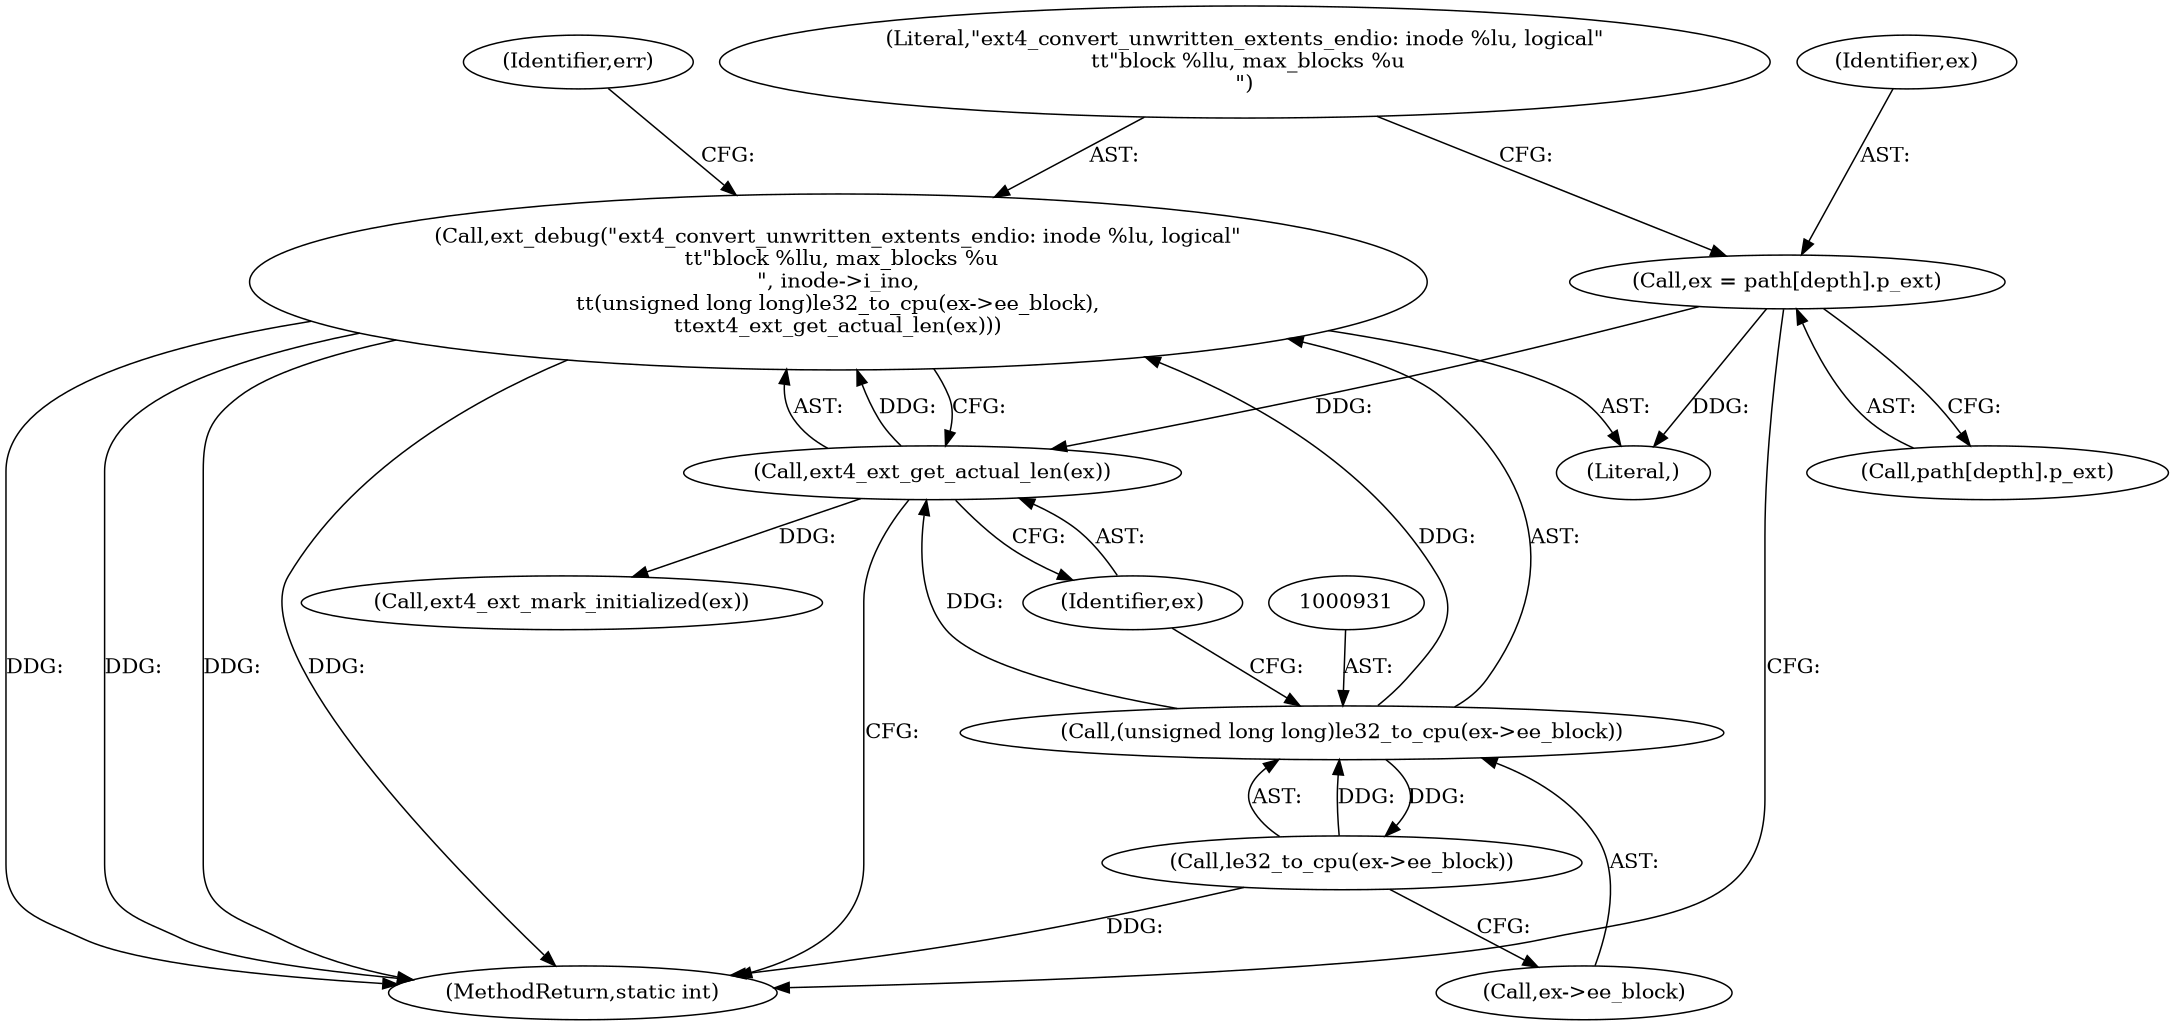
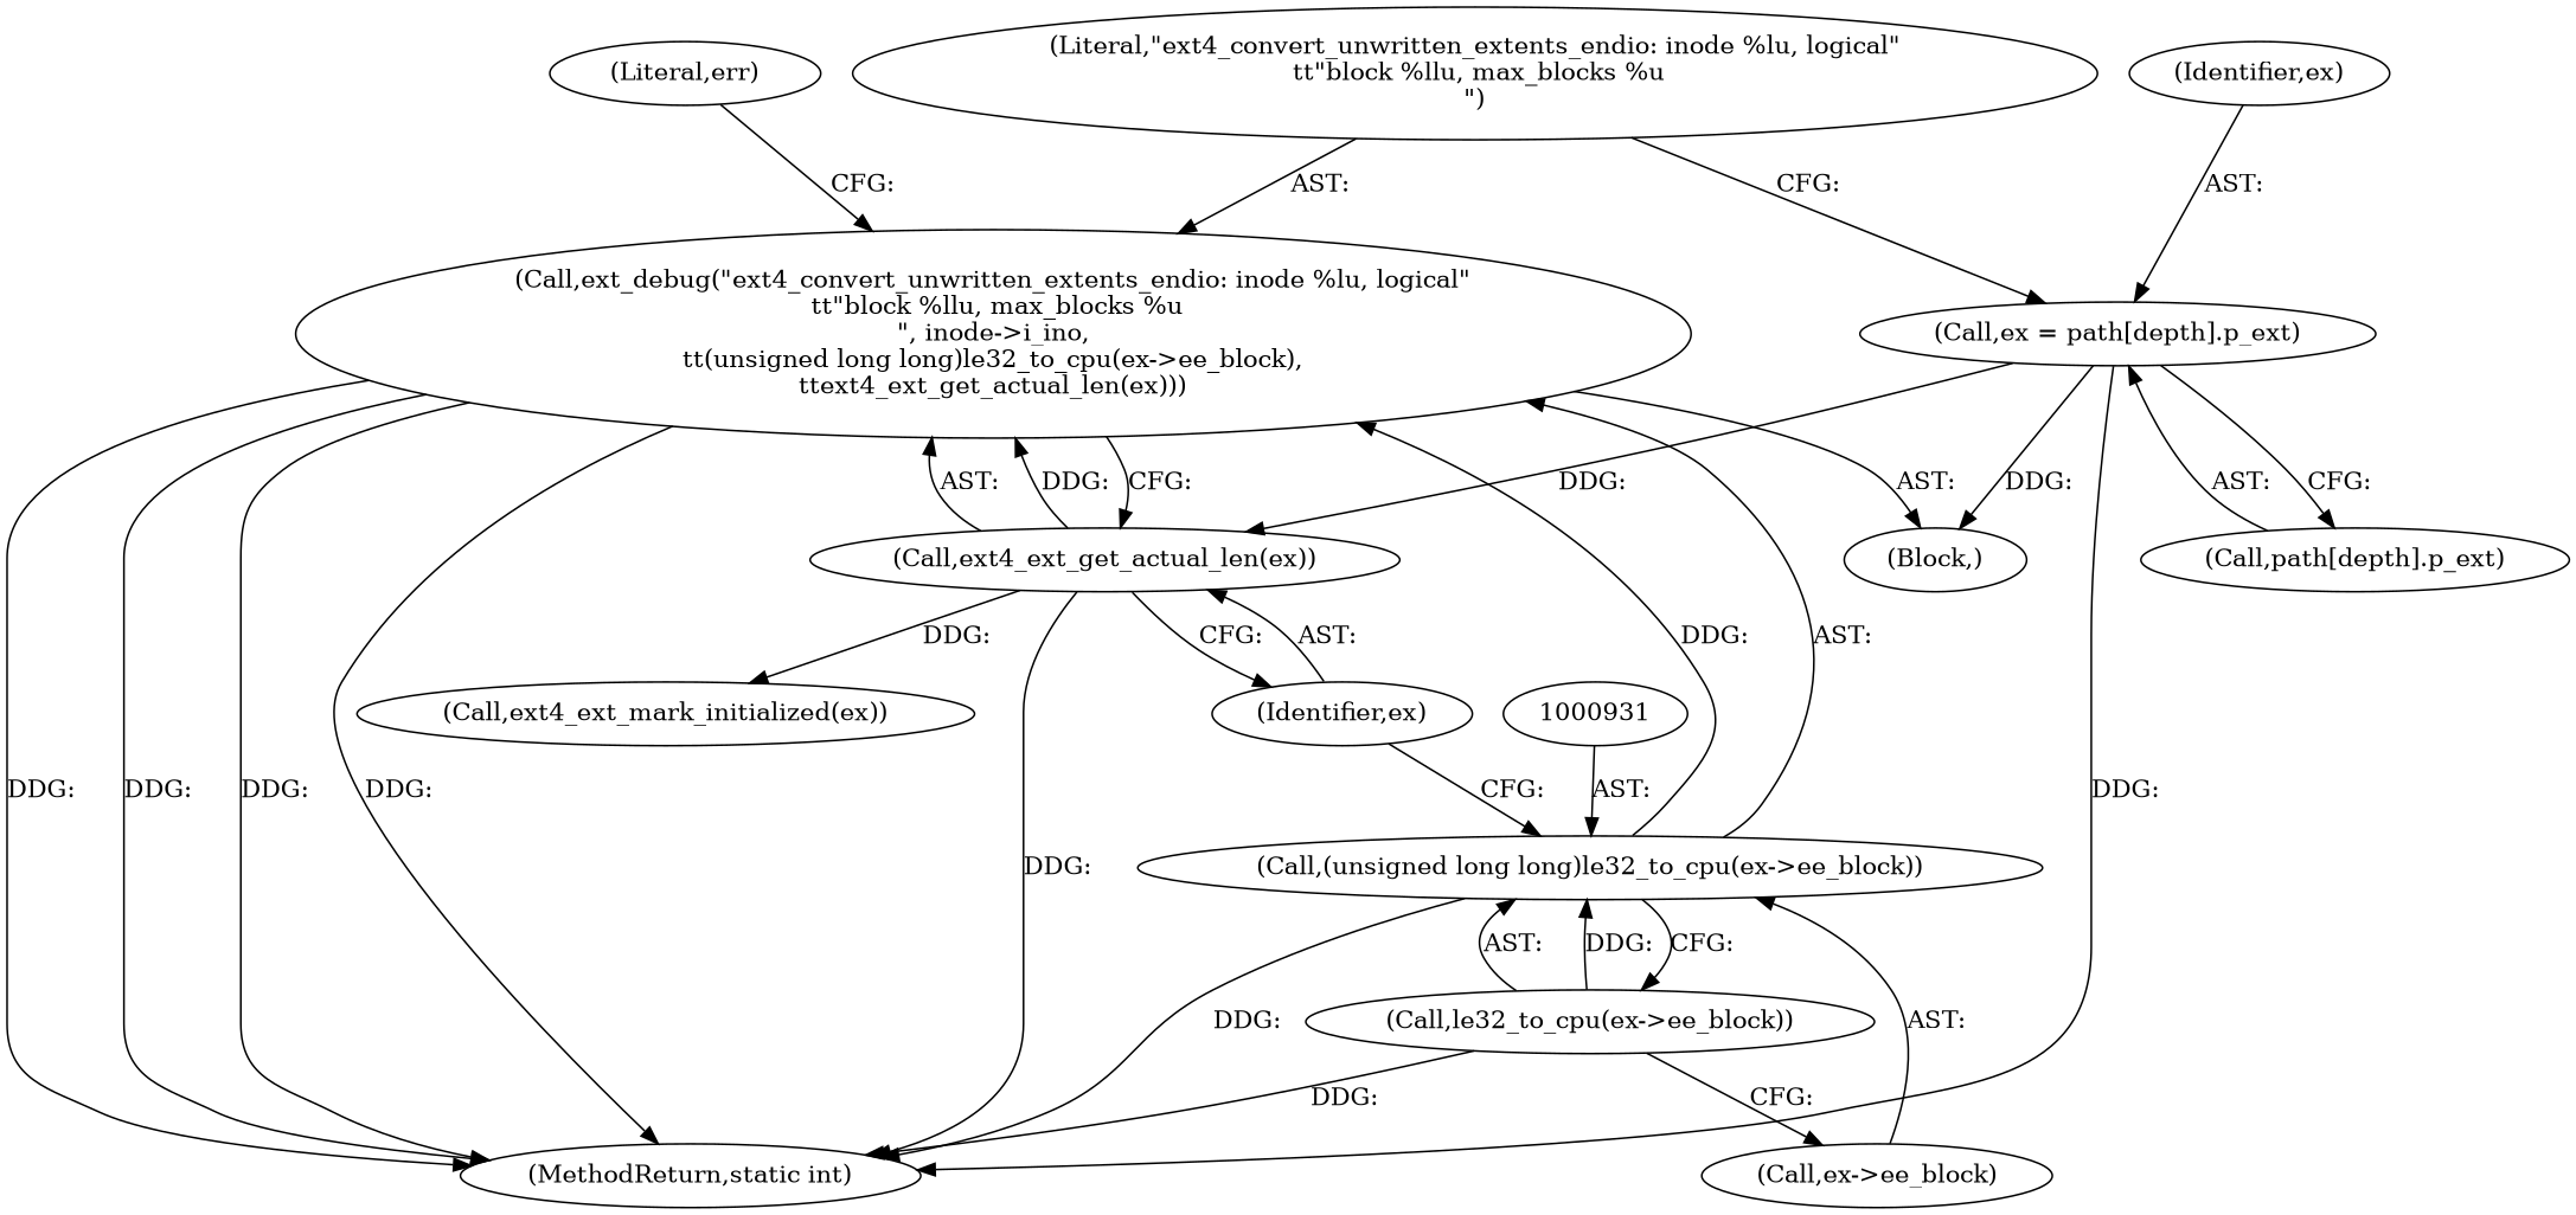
  digraph {
    n1 [label="(Call,ext_debug(\"ext4_convert_unwritten_extents_endio: inode %lu, logical\"\n \t\t\"block %llu, max_blocks %u\n\", inode->i_ino,\n\t\t(unsigned long long)le32_to_cpu(ex->ee_block),\n\t\text4_ext_get_actual_len(ex)))"]
    n2 [label="(Call,ext4_ext_get_actual_len(ex))"]
-   n3 [label="(Literal,)"]
+   n3 [label="(Block,)"]
    n4 [label="(MethodReturn,static int)"]
    n5 [label="(Call,ext4_ext_mark_initialized(ex))"]
    n6 [label="(Identifier,ex)"]
    n7 [label="(Call,(unsigned long long)le32_to_cpu(ex->ee_block))"]
    n8 [label="(Call,le32_to_cpu(ex->ee_block))"]
    n9 [label="(Call,ex->ee_block)"]
    n10 [label="(Call,ex = path[depth].p_ext)"]
    n11 [label="(Call,path[depth].p_ext)"]
    n12 [label="(Identifier,ex)"]
-   n13 [label="(Identifier,err)"]
+   n13 [label="(Literal,err)"]
    n14 [label="(Literal,\"ext4_convert_unwritten_extents_endio: inode %lu, logical\"\n \t\t\"block %llu, max_blocks %u\n\")"]
    n15 [label=1000931]
    n1 -> n2 [label="CFG: "]
    n1 -> n3 [label="AST: "]
    n1 -> n4 [label="DDG: "]
    n1 -> n4 [label="DDG: "]
    n1 -> n4 [label="DDG: "]
    n1 -> n4 [label="DDG: "]
    n2 -> n1 [label="AST: "]
    n2 -> n1 [label="DDG: "]
-   n2 -> n4 [label="CFG: "]
+   n2 -> n4 [label="DDG: "]
    n2 -> n5 [label="DDG: "]
    n2 -> n6 [label="CFG: "]
    n6 -> n2 [label="AST: "]
    n6 -> n7 [label="CFG: "]
    n7 -> n1 [label="AST: "]
    n7 -> n1 [label="DDG: "]
-   n7 -> n2 [label="DDG: "]
-   n7 -> n8 [label="DDG: "]
+   n7 -> n4 [label="DDG: "]
+   n7 -> n8 [label="CFG: "]
    n8 -> n4 [label="DDG: "]
    n8 -> n7 [label="AST: "]
    n8 -> n7 [label="DDG: "]
    n8 -> n9 [label="CFG: "]
    n9 -> n7 [label="AST: "]
    n10 -> n2 [label="DDG: "]
    n10 -> n3 [label="DDG: "]
-   n10 -> n4 [label="CFG: "]
+   n10 -> n4 [label="DDG: "]
    n10 -> n11 [label="CFG: "]
    n11 -> n10 [label="AST: "]
    n12 -> n10 [label="AST: "]
    n13 -> n1 [label="CFG: "]
    n14 -> n1 [label="AST: "]
    n14 -> n10 [label="CFG: "]
    n15 -> n7 [label="AST: "]
  }
